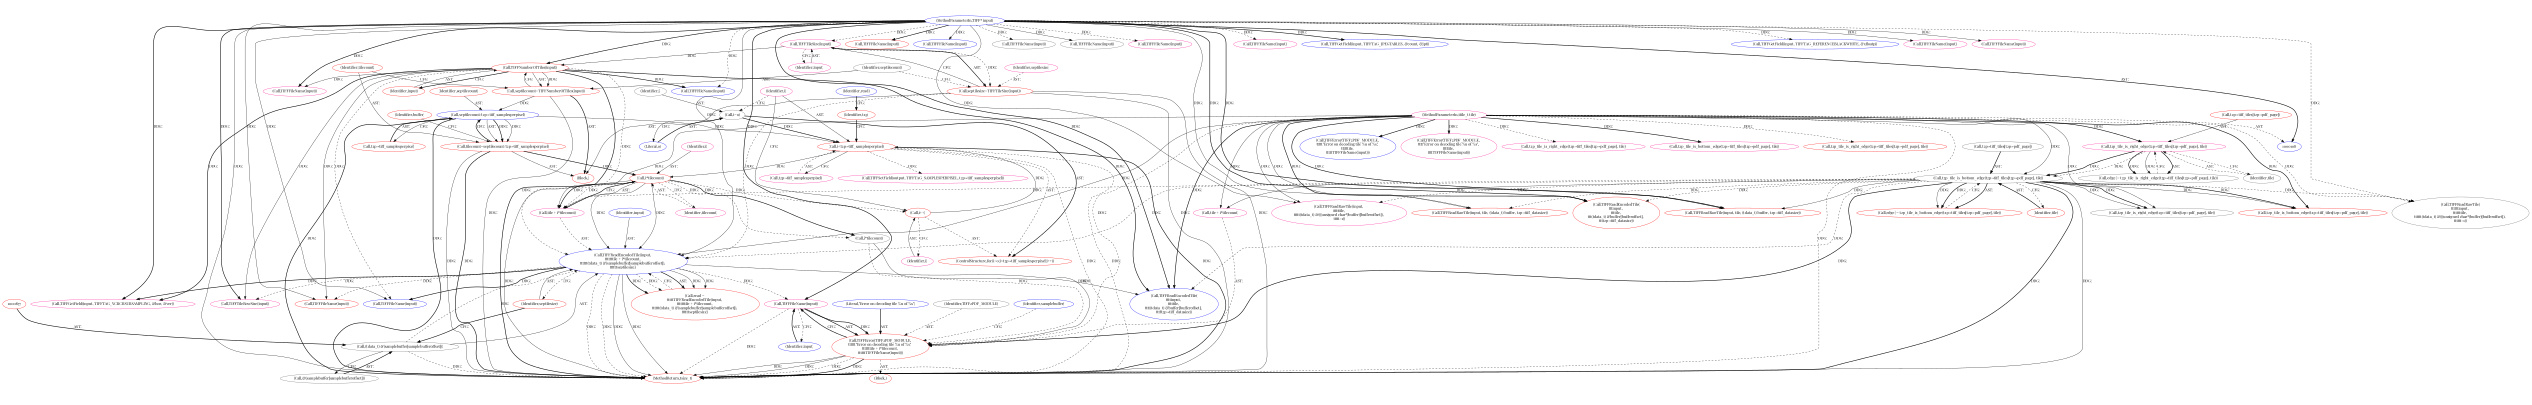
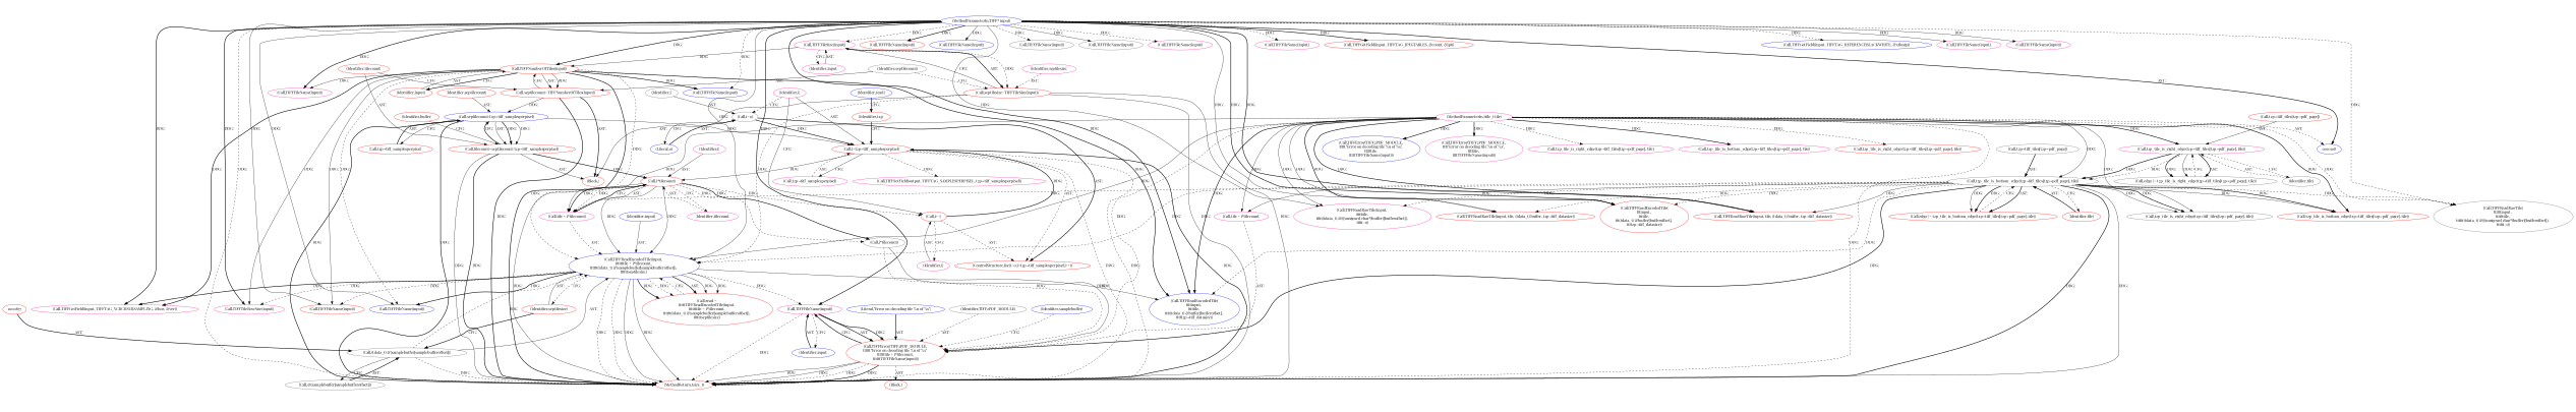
  digraph {
    fontname="Playfair Display"
    node [color=red fontname="Playfair Display"]
    edge [fontname="Playfair Display" style=solid]
    n1 [color=deeppink label="(Call,TIFFFileName(input))"]
    n2 [label="(Call,TIFFError(TIFF2PDF_MODULE, \n\t\t\t\t\t\t\"Error on decoding tile %u of %s\", \n\t\t\t\t\t\ttile + i*tilecount, \n\t\t\t\t\t\tTIFFFileName(input)))"]
    n3 [label="(MethodReturn,tsize_t)"]
    n4 [color=blue label="(Identifier,input)"]
    n5 [label="(Block,)"]
    n6 [color=blue label="(Call,TIFFReadEncodedTile(input, \n\t\t\t\t\t\ttile + i*tilecount, \n\t\t\t\t\t\t(tdata_t) &(samplebuffer[samplebufferoffset]), \n\t\t\t\t\t\tseptilesize))"]
    n7 [color=blue label="(Call,TIFFReadEncodedTile(\n\t\t\t\tinput, \n\t\t\t\ttile, \n\t\t\t\t(tdata_t) &buffer[bufferoffset], \n\t\t\t\tt2p->tiff_datasize))"]
    n8 [color=deeppink label="(Call,TIFFGetField(input, TIFFTAG_YCBCRSUBSAMPLING, &hor, &ver))"]
    n9 [color=deeppink label="(Call,TIFFTileRowSize(input))"]
    n10 [label="(Call,read = \n\t\t\t\t\tTIFFReadEncodedTile(input, \n\t\t\t\t\t\ttile + i*tilecount, \n\t\t\t\t\t\t(tdata_t) &(samplebuffer[samplebufferoffset]), \n\t\t\t\t\t\tseptilesize))"]
    n11 [label="(Call,TIFFFileName(input))"]
    n12 [color=blue label="(Call,TIFFFileName(input))"]
    n13 [label="(Identifier,septilesize)"]
    n14 [color=gray40 label="(Call,(tdata_t) &(samplebuffer[samplebufferoffset]))"]
    n15 [label="(Call,TIFFNumberOfTiles(input))"]
    n16 [label="(Call,septilecount=TIFFNumberOfTiles(input))"]
    n17 [label="(Identifier,input)"]
    n18 [color=deeppink label="(Call,TIFFFileName(input))"]
    n19 [color=blue label="(Call,TIFFFileName(input))"]
    n20 [color=blue label="(Call,septilecount/t2p->tiff_samplesperpixel)"]
    n21 [label="(Block,)"]
    n22 [color=deeppink label="(Call,TIFFTileSize(input))"]
    n23 [label="(Call,septilesize=TIFFTileSize(input))"]
    n24 [color=deeppink label="(Identifier,input)"]
    n25 [color=blue label="(MethodParameterIn,TIFF* input)"]
    n26 [label="(Call,TIFFFileName(input))"]
    n27 [color=blue label="(Call,TIFFFileName(input))"]
    n28 [color=deeppink label="(Call,TIFFReadRawTile(input, \n\t\t\t\t\ttile, \n\t\t\t\t\t(tdata_t) &(((unsigned char*)buffer)[bufferoffset]), \n\t\t\t\t\t-1))"]
    n29 [color=gray40 label="(Call,TIFFFileName(input))"]
    n30 [color=gray40 label="(Call,TIFFFileName(input))"]
    n31 [color=deeppink label="(Call,TIFFFileName(input))"]
    n32 [label="(Call,TIFFReadRawTile(input, tile, (tdata_t) buffer, t2p->tiff_datasize))"]
    n33 [label="(Call,TIFFReadEncodedTile(\n\t\t\tinput, \n\t\t\ttile, \n\t\t\t(tdata_t) &buffer[bufferoffset], \n\t\t\tt2p->tiff_datasize))"]
    n34 [label="(Call,TIFFReadRawTile(input, tile, (tdata_t) buffer, t2p->tiff_datasize))"]
    n35 [color=deeppink label="(Call,TIFFFileName(input))"]
-   n36 [color=blue label="(Call,TIFFGetField(input, TIFFTAG_JPEGTABLES, &count, &jpt))"]
+   n36 [label="(Call,TIFFGetField(input, TIFFTAG_JPEGTABLES, &count, &jpt))"]
    n37 [color=gray40 label="(Call,TIFFReadRawTile(\n\t\t\t\t\t\tinput, \n\t\t\t\t\t\ttile, \n\t\t\t\t\t\t(tdata_t) &(((unsigned char*)buffer)[bufferoffset]), \n\t\t\t\t\t\t-1))"]
    n38 [color=blue label="(Call,TIFFGetField(input, TIFFTAG_REFERENCEBLACKWHITE, &xfloatp))"]
    n39 [color=deeppink label="(Call,TIFFFileName(input))"]
    n40 [color=deeppink label="(Call,TIFFFileName(input))"]
    1000108 [color=blue]
    n42 [color=gray40 label="(Call,t2p_tile_is_bottom_edge(t2p->tiff_tiles[t2p->pdf_page], tile))"]
    n43 [label="(Call,edge |= t2p_tile_is_bottom_edge(t2p->tiff_tiles[t2p->pdf_page], tile))"]
    n44 [color=deeppink label="(Call,tile + i*tilecount)"]
    n45 [color=deeppink label="(Call,tile + i*tilecount)"]
    n46 [color=gray40 label="(Call,t2p_tile_is_right_edge(t2p->tiff_tiles[t2p->pdf_page], tile))"]
    n47 [label="(Call,t2p_tile_is_bottom_edge(t2p->tiff_tiles[t2p->pdf_page], tile))"]
    n48 [label="(Identifier,tile)"]
    n49 [label="(Call,i*tilecount)"]
    n50 [color=deeppink label="(Call,t2p_tile_is_right_edge(t2p->tiff_tiles[t2p->pdf_page], tile))"]
    n51 [color=gray40 label="(Call,edge |= t2p_tile_is_right_edge(t2p->tiff_tiles[t2p->pdf_page], tile))"]
    n52 [color=gray40 label="(Identifier,tile)"]
    n53 [color=deeppink label="(MethodParameterIn,ttile_t tile)"]
    n54 [color=blue label="(Call,TIFFError(TIFF2PDF_MODULE, \n\t\t\t\t\t\"Error on decoding tile %u of %s\", \n\t\t\t\t\ttile, \n\t\t\t\t\tTIFFFileName(input)))"]
    n55 [color=deeppink label="(Call,TIFFError(TIFF2PDF_MODULE, \n\t\t\t\t\"Error on decoding tile %u of %s\", \n\t\t\t\ttile, \n\t\t\t\tTIFFFileName(input)))"]
    n56 [color=deeppink label="(Call,t2p_tile_is_right_edge(t2p->tiff_tiles[t2p->pdf_page], tile))"]
    n57 [color=deeppink label="(Call,t2p_tile_is_bottom_edge(t2p->tiff_tiles[t2p->pdf_page], tile))"]
    n58 [label="(Call,t2p_tile_is_right_edge(t2p->tiff_tiles[t2p->pdf_page], tile))"]
    n59 [label="(Call,i++)"]
    n60 [color=gray40 label="(Call,i*tilecount)"]
    n61 [color=deeppink label="(Identifier,tilecount)"]
    n62 [label="(Call,i<t2p->tiff_samplesperpixel)"]
    n63 [label="(ControlStructure,for(i=0;i<t2p->tiff_samplesperpixel;i++))"]
    n64 [color=deeppink label="(Identifier,i)"]
    n65 [color=deeppink label="(Call,t2p->tiff_samplesperpixel)"]
    n66 [color=deeppink label="(Call,TIFFSetField(output, TIFFTAG_SAMPLESPERPIXEL, t2p->tiff_samplesperpixel))"]
    n67 [color=gray40 label="(Call,i=0)"]
    n68 [color=blue label="(Literal,0)"]
    n69 [label="(Call,tilecount=septilecount/t2p->tiff_samplesperpixel)"]
    n70 [label="(Call,t2p->tiff_samplesperpixel)"]
    n71 [color=gray40 label="(Call,&(samplebuffer[samplebufferoffset]))"]
    n72 [label="(Call,t2p->tiff_tiles[t2p->pdf_page])"]
    n73 [color=blue label="(Literal,\"Error on decoding tile %u of %s\")"]
    n74 [label="(Identifier,buffer)"]
    n75 [color=gray40 label="(Identifier,i)"]
    n76 [color=gray40 label="(Identifier,septilecount)"]
    n77 [color=blue label="(Identifier,input)"]
    n78 [color=gray40 label="(Call,t2p->tiff_tiles[t2p->pdf_page])"]
    n79 [label="(Identifier,septilecount)"]
    n80 [color=deeppink label="(Identifier,septilesize)"]
    n81 [label="(Identifier,tilecount)"]
    n82 [color=gray40 label="(Identifier,TIFF2PDF_MODULE)"]
    n83 [color=blue label="(Identifier,samplebuffer)"]
    n84 [color=deeppink label="(Identifier,i)"]
    n85 [label="(Identifier,t2p)"]
    n86 [color=deeppink label="(Identifier,i)"]
    n87 [color=blue label="(Identifier,read)"]
    1000877
    n1 -> n2 [label="AST: " style=bold]
    n1 -> n2 [label="DDG: " style=bold]
    n1 -> n3 [label="DDG: " style=dashed]
    n1 -> n4 [label="CFG: " style=dashed]
    n2 -> n1 [label="CFG: " style=bold]
    n2 -> n3 [label="DDG: "]
    n2 -> n3 [label="DDG: "]
    n2 -> n3 [label="DDG: " style=dashed]
    n2 -> n3 [label="DDG: " style=bold]
    n2 -> n5 [label="AST: " style=dashed]
    n4 -> n1 [label="AST: " style=bold]
    n6 -> n1 [label="DDG: " style=dashed]
    n6 -> n3 [label="DDG: " style=dashed]
    n6 -> n3 [label="DDG: " style=dashed]
    n6 -> n3 [label="DDG: "]
    n6 -> n3 [label="DDG: "]
    n6 -> n7 [label="DDG: "]
    n6 -> n8 [label="DDG: " style=bold]
    n6 -> n9 [label="DDG: " style=dashed]
    n6 -> n10 [label="AST: " style=bold]
    n6 -> n10 [label="DDG: "]
    n6 -> n10 [label="DDG: "]
    n6 -> n10 [label="DDG: " style=bold]
    n6 -> n10 [label="DDG: " style=dashed]
    n6 -> n11 [label="DDG: " style=dashed]
    n6 -> n12 [label="DDG: " style=bold]
    n6 -> n13 [label="CFG: " style=dashed]
    n10 -> n6 [label="CFG: " style=dashed]
    n13 -> n6 [label="AST: "]
    n13 -> n14 [label="CFG: " style=bold]
    n14 -> n3 [label="DDG: " style=dashed]
    n14 -> n6 [label="AST: "]
    n14 -> n6 [label="DDG: " style=dashed]
    n14 -> n71 [label="CFG: "]
    n15 -> n3 [label="DDG: " style=bold]
    n15 -> n6 [label="DDG: " style=dashed]
    n15 -> n7 [label="DDG: " style=bold]
    n15 -> n8 [label="DDG: " style=bold]
    n15 -> n9 [label="DDG: "]
    n15 -> n11 [label="DDG: "]
    n15 -> n12 [label="DDG: " style=dashed]
    n15 -> n16 [label="AST: "]
    n15 -> n16 [label="DDG: "]
    n15 -> n17 [label="CFG: " style=bold]
    n15 -> n18 [label="DDG: "]
    n15 -> n19 [label="DDG: " style=bold]
-   n16 -> n3 [label="DDG: "]
+   n16 -> n3 [label="DDG: " style=bold]
    n16 -> n15 [label="CFG: "]
    n16 -> n20 [label="DDG: "]
    n16 -> n21 [label="AST: " style=bold]
    n17 -> n15 [label="AST: "]
    n20 -> n3 [label="DDG: " style=bold]
    n20 -> n3 [label="DDG: " style=bold]
    n20 -> n62 [label="DDG: "]
    n20 -> n69 [label="AST: "]
    n20 -> n69 [label="DDG: " style=bold]
    n20 -> n69 [label="DDG: "]
    n20 -> n70 [label="CFG: "]
    n22 -> n15 [label="DDG: "]
    n22 -> n23 [label="AST: " style=bold]
    n22 -> n23 [label="DDG: " style=dashed]
    n22 -> n24 [label="CFG: " style=dashed]
    n23 -> n3 [label="DDG: "]
    n23 -> n3 [label="DDG: "]
    n23 -> n6 [label="DDG: " style=dashed]
    n23 -> n21 [label="AST: "]
    n23 -> n22 [label="CFG: "]
    n24 -> n22 [label="AST: "]
    n25 -> n1 [label="DDG: " style=bold]
-   n25 -> n3 [label="DDG: "]
+   n25 -> n3 [label="DDG: " style=dashed]
    n25 -> n6 [label="DDG: "]
    n25 -> n7 [label="DDG: " style=bold]
    n25 -> n8 [label="DDG: " style=bold]
    n25 -> n9 [label="DDG: " style=bold]
    n25 -> n11 [label="DDG: "]
    n25 -> n12 [label="DDG: "]
    n25 -> n15 [label="DDG: " style=bold]
    n25 -> n18 [label="DDG: " style=bold]
    n25 -> n19 [label="DDG: " style=dashed]
    n25 -> n22 [label="DDG: " style=dashed]
    n25 -> n26 [label="DDG: " style=bold]
    n25 -> n27 [label="DDG: "]
    n25 -> n28 [label="DDG: "]
    n25 -> n29 [label="DDG: " style=dashed]
    n25 -> n30 [label="DDG: "]
    n25 -> n31 [label="DDG: " style=dashed]
    n25 -> n32 [label="DDG: "]
    n25 -> n33 [label="DDG: " style=bold]
    n25 -> n34 [label="DDG: " style=bold]
    n25 -> n35 [label="DDG: " style=dashed]
    n25 -> n36 [label="DDG: " style=bold]
    n25 -> n37 [label="DDG: " style=dashed]
    n25 -> n38 [label="DDG: " style=dashed]
    n25 -> n39 [label="DDG: "]
    n25 -> n40 [label="DDG: "]
    n25 -> 1000108 [label="AST: " style=bold]
    n42 -> n2 [label="DDG: " style=bold]
    n42 -> n3 [label="DDG: " style=bold]
    n42 -> n3 [label="DDG: "]
    n42 -> n6 [label="DDG: " style=dashed]
    n42 -> n7 [label="DDG: " style=dashed]
    n42 -> n28 [label="DDG: " style=dashed]
    n42 -> n32 [label="DDG: " style=dashed]
    n42 -> n33 [label="DDG: " style=dashed]
    n42 -> n34 [label="DDG: "]
    n42 -> n37 [label="DDG: " style=dashed]
    n42 -> n43 [label="AST: " style=bold]
    n42 -> n43 [label="DDG: "]
    n42 -> n43 [label="DDG: " style=bold]
    n42 -> n44 [label="DDG: " style=dashed]
    n42 -> n45 [label="DDG: "]
    n42 -> n46 [label="DDG: "]
    n42 -> n46 [label="DDG: " style=bold]
    n42 -> n47 [label="DDG: "]
    n42 -> n47 [label="DDG: " style=bold]
    n42 -> n48 [label="CFG: " style=dashed]
    n43 -> n42 [label="CFG: " style=dashed]
    n44 -> n6 [label="AST: " style=dashed]
    n44 -> n49 [label="CFG: " style=bold]
    n45 -> n2 [label="AST: " style=dashed]
    n48 -> n42 [label="AST: " style=bold]
    n49 -> n3 [label="DDG: "]
    n49 -> n6 [label="DDG: "]
    n49 -> n6 [label="DDG: "]
    n49 -> n44 [label="AST: "]
    n49 -> n44 [label="DDG: " style=bold]
    n49 -> n44 [label="DDG: " style=dashed]
    n49 -> n59 [label="DDG: " style=dashed]
    n49 -> n60 [label="DDG: " style=dashed]
    n49 -> n60 [label="DDG: " style=bold]
    n49 -> n61 [label="CFG: " style=dashed]
    n50 -> n42 [label="DDG: " style=dashed]
    n50 -> n42 [label="DDG: " style=bold]
    n50 -> n51 [label="AST: " style=bold]
    n50 -> n51 [label="DDG: " style=bold]
    n50 -> n51 [label="DDG: "]
    n50 -> n52 [label="CFG: " style=dashed]
    n51 -> n50 [label="CFG: " style=dashed]
    n52 -> n50 [label="AST: " style=dashed]
    n53 -> n2 [label="DDG: " style=dashed]
    n53 -> n3 [label="DDG: " style=dashed]
    n53 -> n6 [label="DDG: "]
    n53 -> n7 [label="DDG: " style=bold]
    n53 -> n28 [label="DDG: "]
    n53 -> n32 [label="DDG: "]
    n53 -> n33 [label="DDG: " style=bold]
    n53 -> n34 [label="DDG: " style=bold]
    n53 -> n37 [label="DDG: " style=dashed]
    n53 -> 1000108 [label="AST: " style=dashed]
    n53 -> n42 [label="DDG: "]
    n53 -> n44 [label="DDG: "]
    n53 -> n45 [label="DDG: "]
    n53 -> n46 [label="DDG: "]
    n53 -> n47 [label="DDG: " style=bold]
    n53 -> n50 [label="DDG: " style=bold]
    n53 -> n54 [label="DDG: " style=bold]
    n53 -> n55 [label="DDG: " style=bold]
    n53 -> n56 [label="DDG: " style=dashed]
    n53 -> n57 [label="DDG: " style=bold]
    n53 -> n58 [label="DDG: " style=dashed]
-   n59 -> n62 [label="DDG: "]
+   n59 -> n62 [label="DDG: " style=bold]
    n59 -> n63 [label="AST: " style=dashed]
    n59 -> n64 [label="CFG: " style=dashed]
    n60 -> n2 [label="DDG: " style=dashed]
    n60 -> n2 [label="DDG: "]
    n61 -> n49 [label="AST: " style=dashed]
    n62 -> n3 [label="DDG: " style=dashed]
    n62 -> n3 [label="DDG: " style=bold]
    n62 -> n3 [label="DDG: " style=dashed]
    n62 -> n49 [label="DDG: "]
    n62 -> n63 [label="AST: " style=dashed]
    n62 -> n65 [label="CFG: "]
    n62 -> n66 [label="DDG: " style=dashed]
    n64 -> n59 [label="AST: "]
    n65 -> n62 [label="AST: " style=dashed]
    n67 -> n62 [label="DDG: " style=bold]
    n67 -> n63 [label="AST: " style=bold]
    n67 -> n68 [label="CFG: "]
    n68 -> n67 [label="AST: " style=bold]
    n69 -> n3 [label="DDG: "]
    n69 -> n3 [label="DDG: " style=bold]
    n69 -> n20 [label="CFG: " style=bold]
    n69 -> n21 [label="AST: "]
    n69 -> n49 [label="DDG: " style=bold]
    n70 -> n20 [label="AST: " style=bold]
    n71 -> n14 [label="AST: " style=bold]
    n72 -> n50 [label="AST: "]
    n73 -> n2 [label="AST: " style=bold]
    n74 -> n69 [label="CFG: "]
    n75 -> n67 [label="AST: "]
    n76 -> n16 [label="AST: "]
    n76 -> n23 [label="CFG: " style=dashed]
    n77 -> n6 [label="AST: "]
    n78 -> n42 [label="AST: " style=bold]
    n79 -> n20 [label="AST: "]
    n80 -> n23 [label="AST: " style=dashed]
    n81 -> n16 [label="CFG: "]
    n81 -> n69 [label="AST: "]
    n82 -> n2 [label="AST: " style=dashed]
    n83 -> n2 [label="CFG: " style=dashed]
    n84 -> n49 [label="AST: "]
    n85 -> n62 [label="CFG: " style=bold]
    n86 -> n59 [label="CFG: "]
    n86 -> n62 [label="AST: "]
    n86 -> n67 [label="CFG: " style=dashed]
    n87 -> n85 [label="CFG: " style=bold]
    1000877 -> n14 [label="AST: " style=bold]
  }
